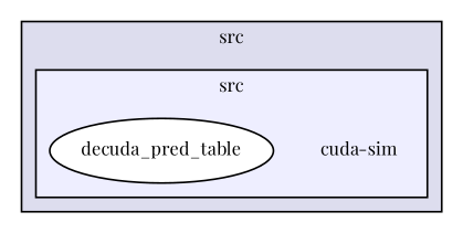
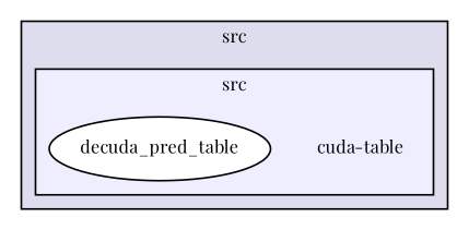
  digraph {
    compound=true
    fontname="Playfair Display"
    node [fontname="Playfair Display" fontsize=10]
-   n1 [label="cuda-sim" shape=plaintext]
+   n1 [label="cuda-table" shape=plaintext]
    n2 [color=black fillcolor=white label=decuda_pred_table shape=ellipse style=filled]
    subgraph cluster_1 {
      bgcolor="#ddddee"
      fontsize=10
      label=src
      pencolor=black
      subgraph cluster_2 {
        bgcolor="#eeeeff"
        fontsize=10
        pencolor=black
        n1
        n2
      }
    }
  }
